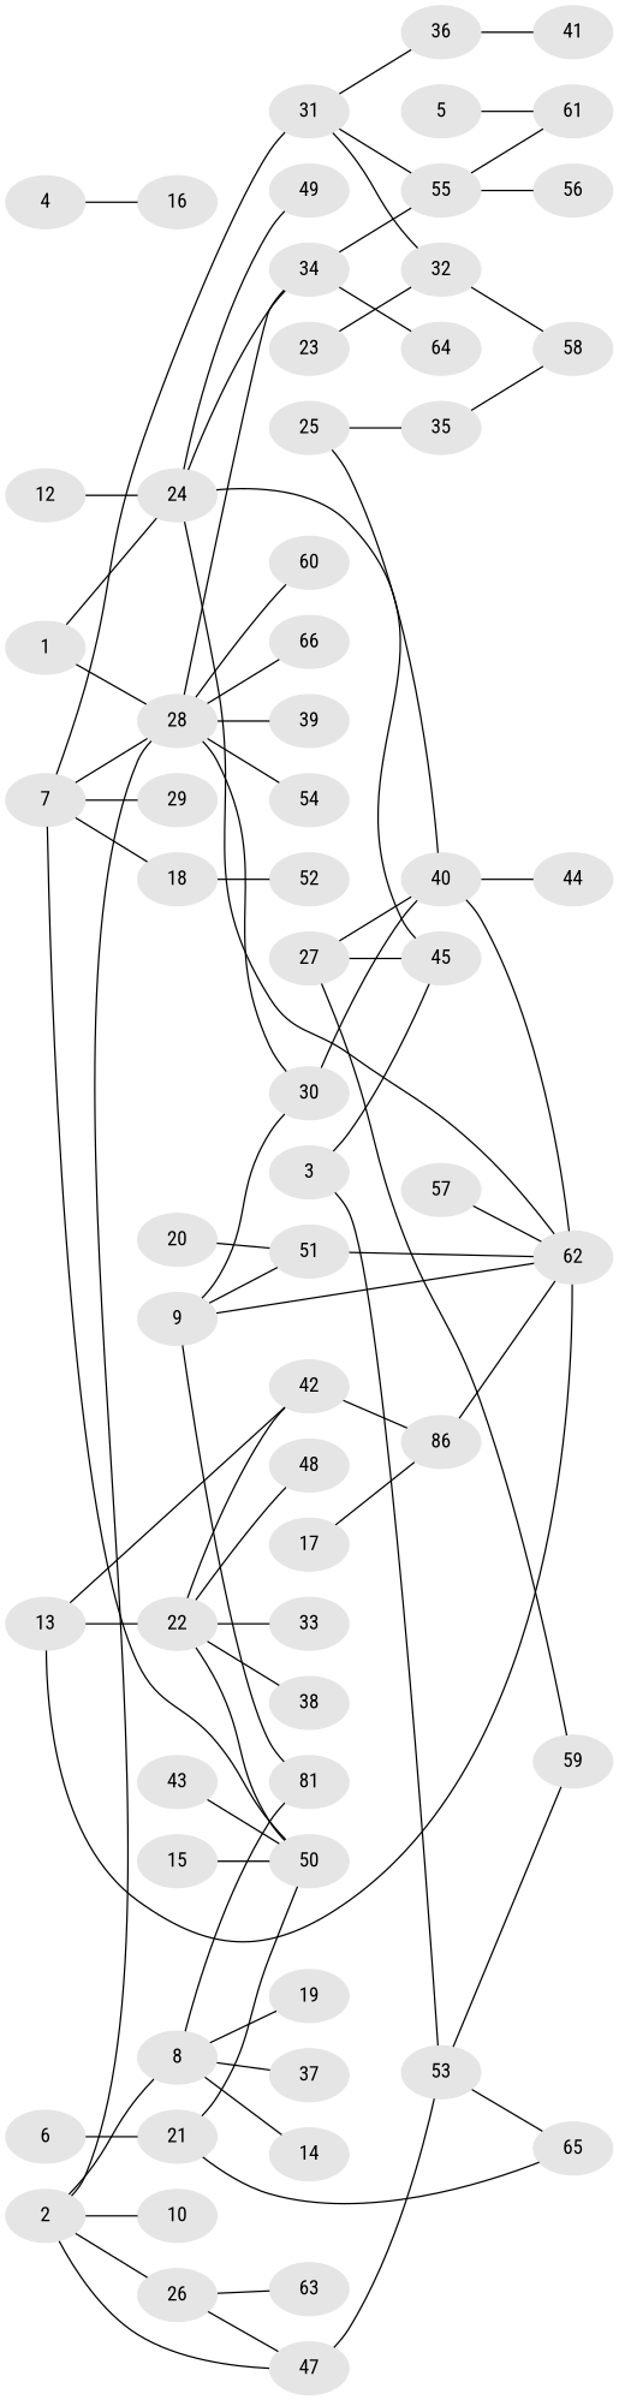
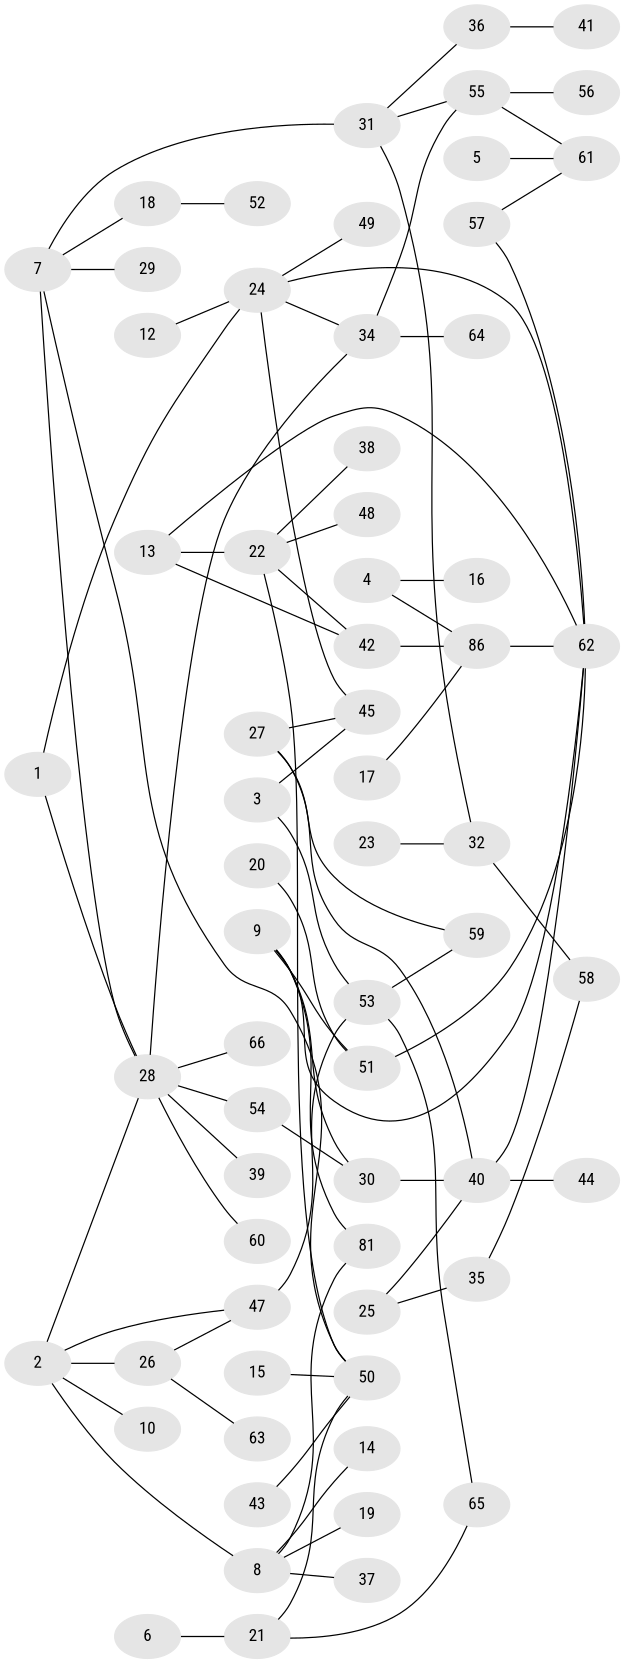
  graph {
    fontname="Roboto Condensed"
    rankdir=LR
    node [color=gray90 fontname="Roboto Condensed" style=filled]
    edge [fontname="Roboto Condensed" weight=1.0]
    1
    24
    28
    45
    62
    34
    49
    30
    39
    54
    60
    66
    2
    8
    10
    26
    47
    n18 [label=81]
    14
    19
    37
    63
    53
    3
    65
    59
    4
    16
    n29 [label=86]
    5
    61
    6
    21
    50
    7
    18
    29
    31
    52
    32
    36
    55
    9
    51
    40
    12
    13
    22
    42
-   33
    38
    48
    15
    17
    20
    23
    58
    64
    25
    35
    44
    27
    41
    56
    43
    57
    1 -- 24
    1 -- 28
    24 -- 45
    24 -- 62
    24 -- 34
    24 -- 49
    28 -- 34
-   28 -- 30
+   54 -- 30
    28 -- 39
    28 -- 54
    28 -- 60
    28 -- 66
    34 -- 55
    34 -- 64
    30 -- 40
    2 -- 28
    2 -- 8
    2 -- 10
    2 -- 26
    2 -- 47
    8 -- n18
    8 -- 14
    8 -- 19
    8 -- 37
    26 -- 47
    26 -- 63
    47 -- 53
    53 -- 65
    53 -- 59
    3 -- 45
    3 -- 53
    4 -- 16
+   4 -- n29
    n29 -- 62
    5 -- 61
    6 -- 21
    21 -- 65
    21 -- 50
    7 -- 28
    7 -- 50
    7 -- 18
    7 -- 29
    7 -- 31
    18 -- 52
    31 -- 32
    31 -- 36
    31 -- 55
    32 -- 58
    36 -- 41
    55 -- 61
    55 -- 56
    9 -- 62
    9 -- 30
    9 -- n18
    9 -- 51
    51 -- 62
    40 -- 62
    40 -- 44
    12 -- 24
    13 -- 62
    13 -- 22
    13 -- 42
    22 -- 50
    22 -- 42
-   22 -- 33
    22 -- 38
    22 -- 48
    42 -- n29
    15 -- 50
    17 -- n29
    20 -- 51
    23 -- 32
    25 -- 40
    25 -- 35
    35 -- 58
    27 -- 45
    27 -- 59
    27 -- 40
    43 -- 50
    57 -- 62
+   57 -- 61
  }
